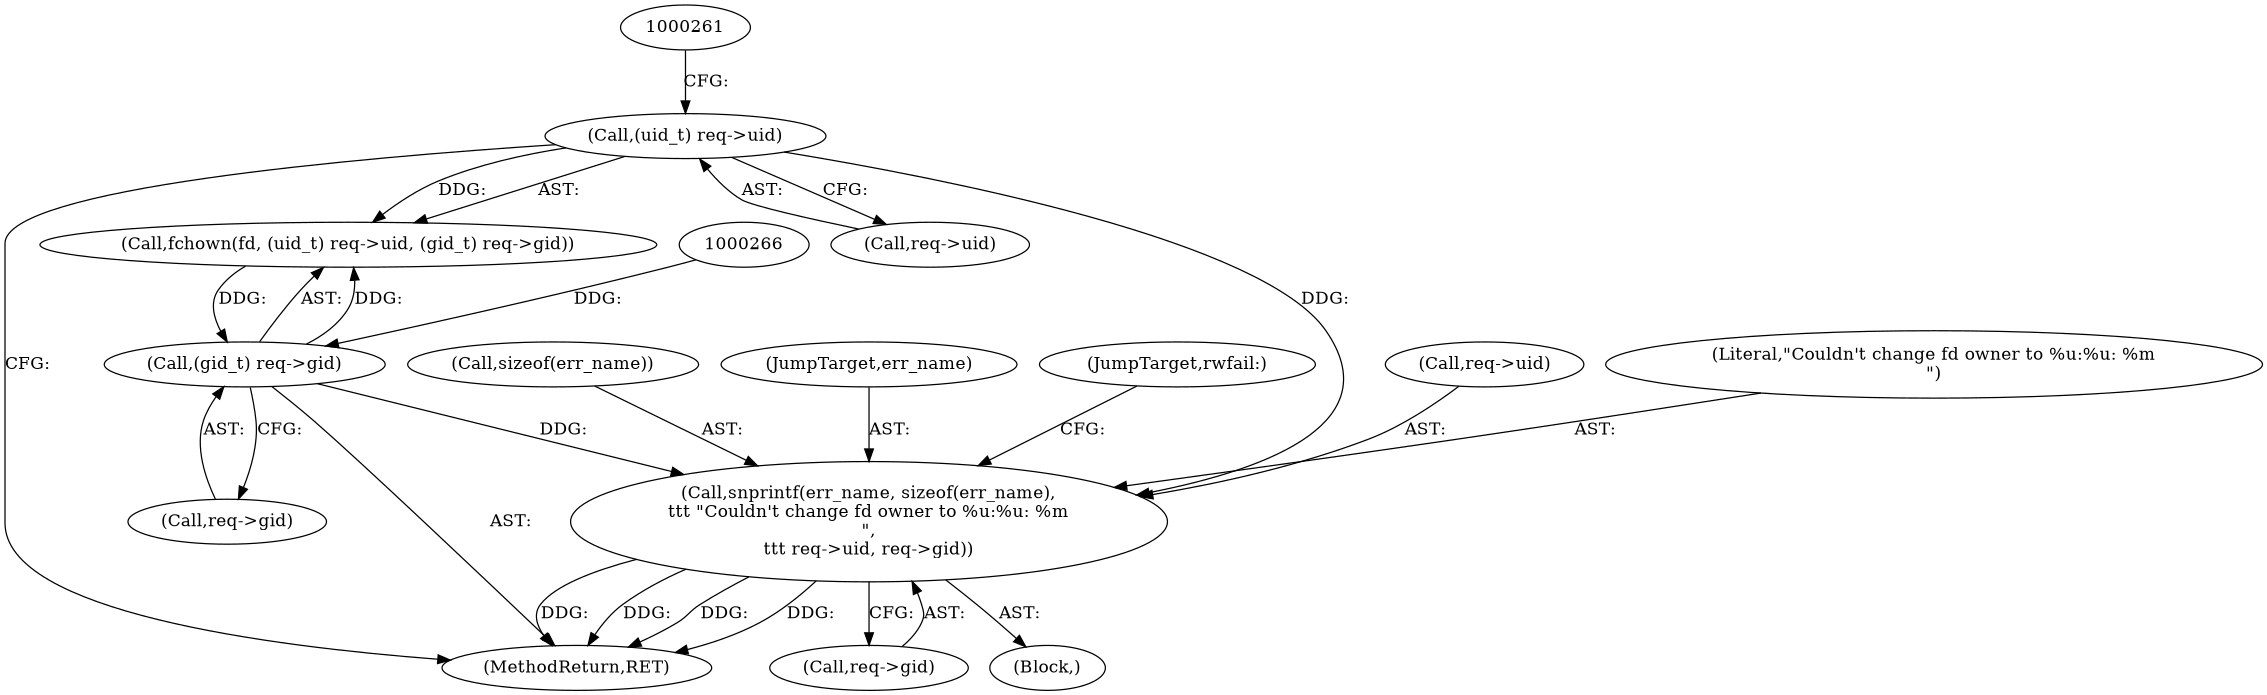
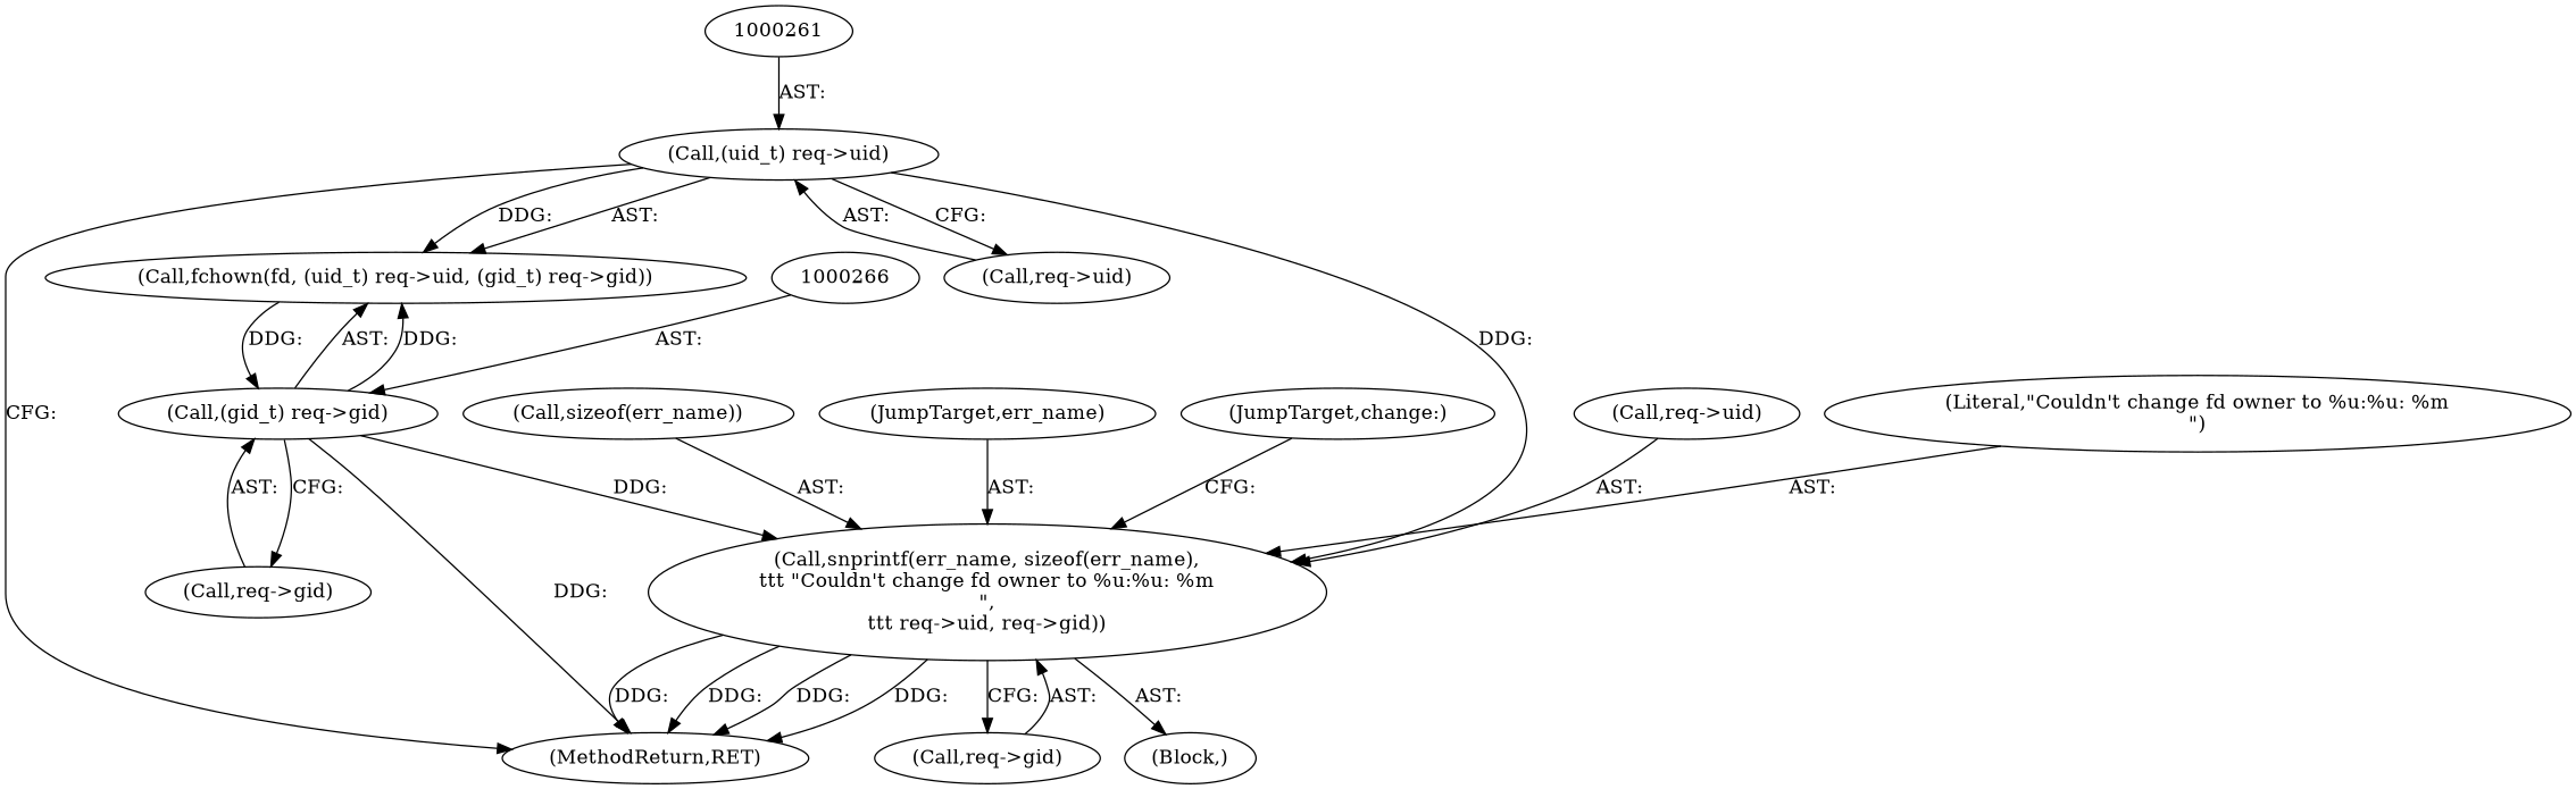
  digraph {
    n1 [label="(Call,snprintf(err_name, sizeof(err_name),\n\t\t\t \"Couldn't change fd owner to %u:%u: %m\n\",\n\t\t\t req->uid, req->gid))"]
    n2 [label="(Block,)"]
    n3 [label="(Call,req->gid)"]
    n4 [label="(MethodReturn,RET)"]
    n5 [label="(Call,(uid_t) req->uid)"]
    n6 [label="(Call,req->uid)"]
    n7 [label="(Call,fchown(fd, (uid_t) req->uid, (gid_t) req->gid))"]
    n8 [label="(Call,(gid_t) req->gid)"]
    n9 [label="(Call,req->gid)"]
    n10 [label="(Call,req->uid)"]
    n11 [label="(Literal,\"Couldn't change fd owner to %u:%u: %m\n\")"]
    n12 [label="(Call,sizeof(err_name))"]
    n13 [label="(JumpTarget,err_name)"]
-   n14 [label="(JumpTarget,rwfail:)"]
+   n14 [label="(JumpTarget,change:)"]
    1000261
    1000266
    n1 -> n2 [label="AST: "]
    n1 -> n3 [label="CFG: "]
    n1 -> n4 [label="DDG: "]
    n1 -> n4 [label="DDG: "]
    n1 -> n4 [label="DDG: "]
    n1 -> n4 [label="DDG: "]
    n3 -> n1 [label="AST: "]
    n5 -> n1 [label="DDG: "]
    n5 -> n4 [label="CFG: "]
    n5 -> n6 [label="CFG: "]
    n5 -> n7 [label="AST: "]
    n5 -> n7 [label="DDG: "]
    n6 -> n5 [label="AST: "]
    n7 -> n8 [label="DDG: "]
    n8 -> n1 [label="DDG: "]
-   n8 -> n4 [label="AST: "]
+   n8 -> n4 [label="DDG: "]
    n8 -> n7 [label="AST: "]
    n8 -> n7 [label="DDG: "]
    n8 -> n9 [label="CFG: "]
    n9 -> n8 [label="AST: "]
    n10 -> n1 [label="AST: "]
    n11 -> n1 [label="AST: "]
    n12 -> n1 [label="AST: "]
    n13 -> n1 [label="AST: "]
    n14 -> n1 [label="CFG: "]
-   1000261 -> n5 [label="CFG: "]
-   1000266 -> n8 [label="DDG: "]
+   1000261 -> n5 [label="AST: "]
+   1000266 -> n8 [label="AST: "]
  }
